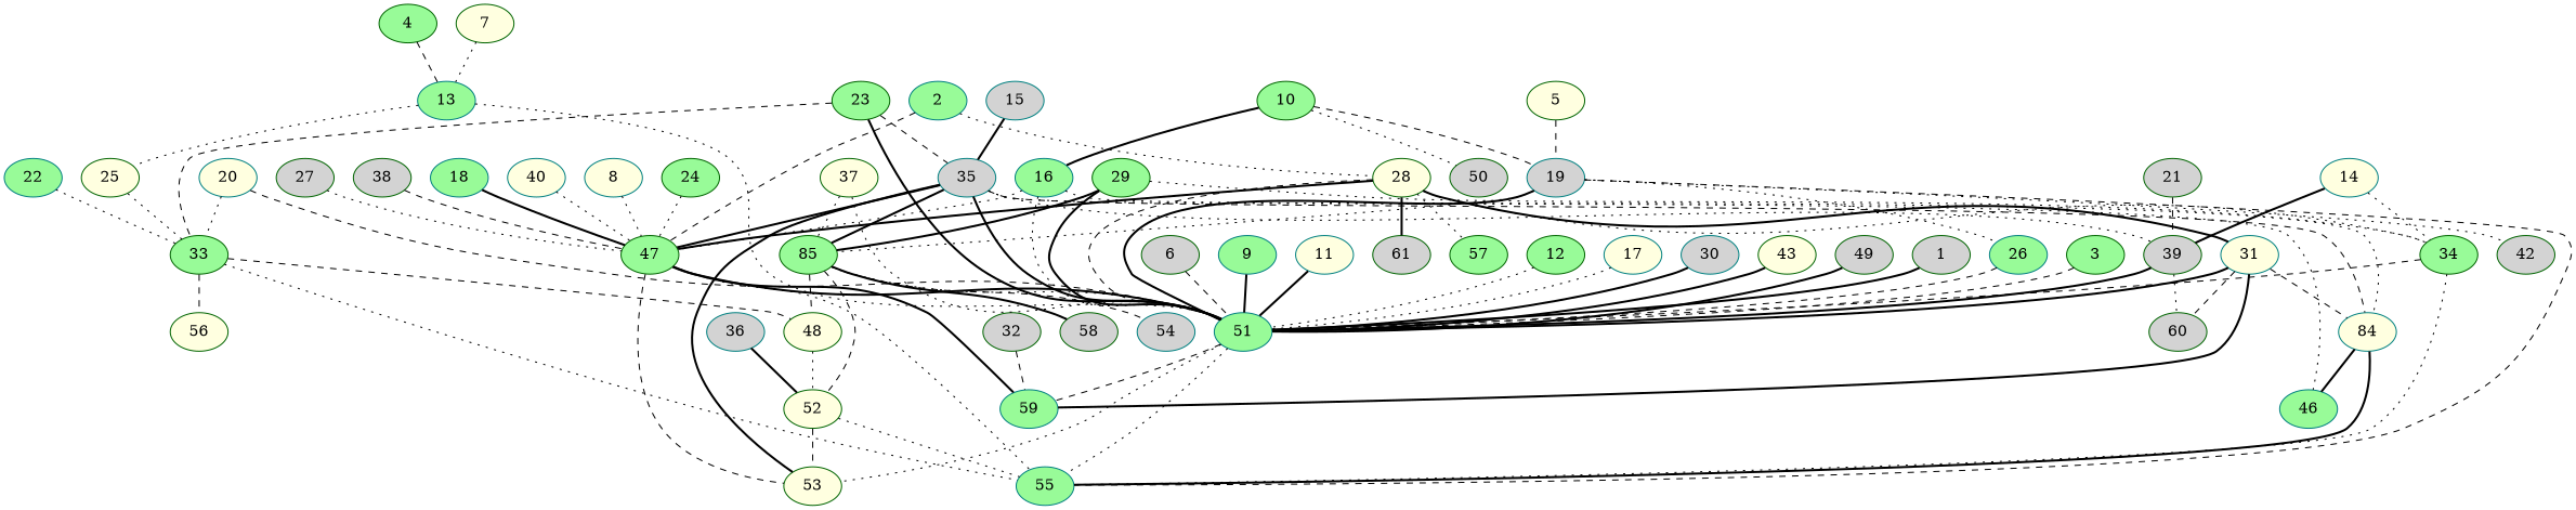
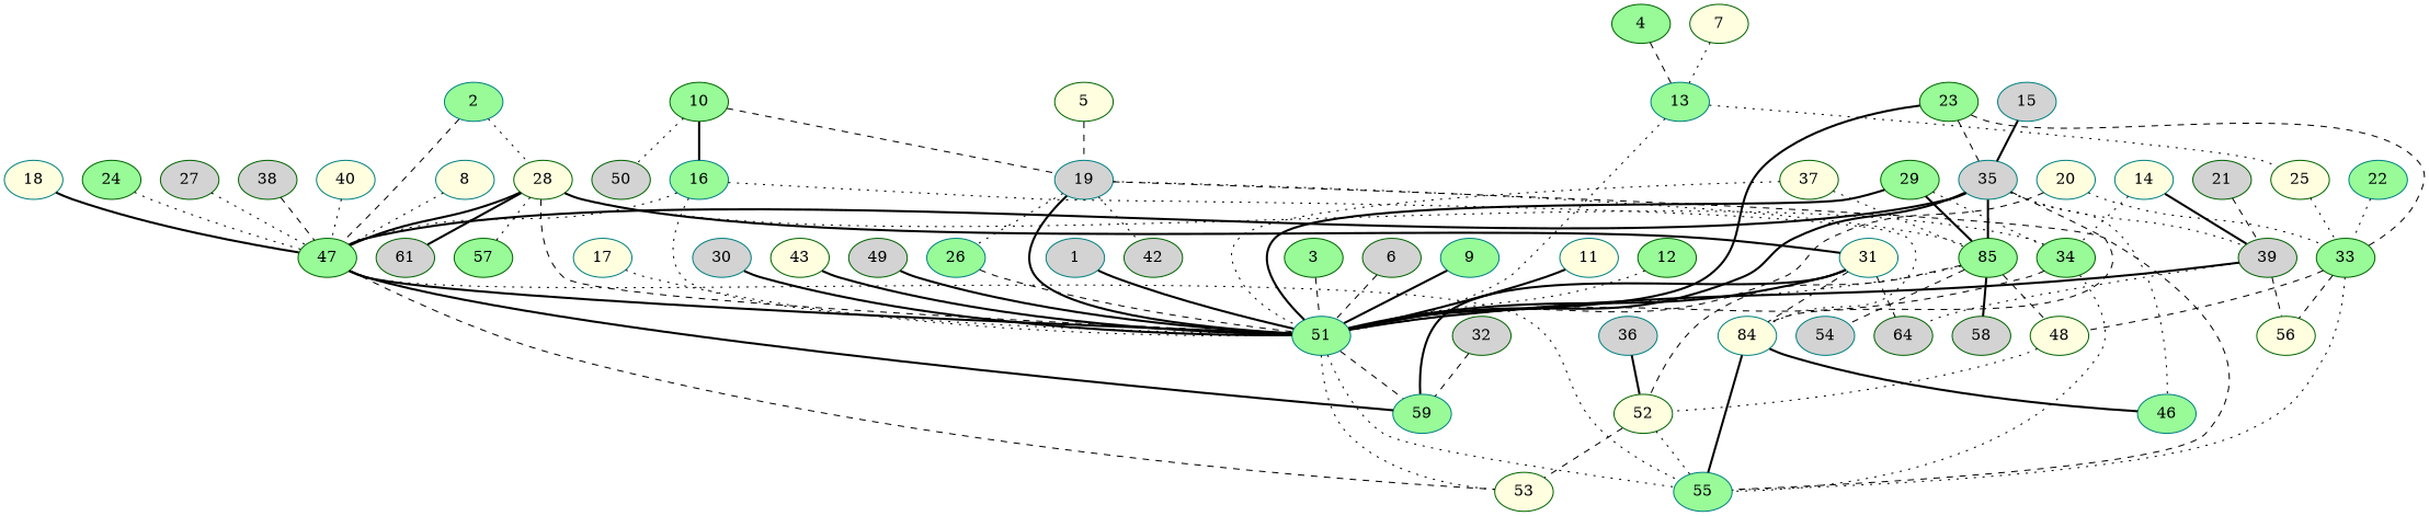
  graph {
    node [color=darkgreen fillcolor=palegreen style=filled]
    edge [style=dotted weight=1.0]
-   1 [fillcolor=lightgrey]
+   1 [color=teal fillcolor=lightgrey]
    51 [color=teal]
    55 [color=teal]
    59 [color=teal]
    53 [fillcolor=lightyellow]
    2 [color=teal]
    28 [fillcolor=lightyellow]
    47
    34
    31 [color=teal fillcolor=lightyellow]
    n11 [fillcolor=lightgrey label=61]
    57
    3
    13 [color=teal]
    4
    25 [fillcolor=lightyellow]
    5 [fillcolor=lightyellow]
    19 [color=teal fillcolor=lightgrey]
    26 [color=teal]
    42 [fillcolor=lightgrey]
    n21 [label=85]
    6 [fillcolor=lightgrey]
    7 [fillcolor=lightyellow]
    8 [color=teal fillcolor=lightyellow]
    9 [color=teal]
    10
    16 [color=teal]
    50 [fillcolor=lightgrey]
    n29 [color=teal fillcolor=lightyellow label=84]
    11 [color=teal fillcolor=lightyellow]
    12
    33
    14 [color=teal fillcolor=lightyellow]
    39 [fillcolor=lightgrey]
-   60 [fillcolor=lightgrey]
+   60 [fillcolor=lightgrey label=64]
    56 [fillcolor=lightyellow]
    15 [color=teal fillcolor=lightgrey]
    35 [color=teal fillcolor=lightgrey]
    46 [color=teal]
    17 [color=teal fillcolor=lightyellow]
-   18 [color=teal]
+   18 [color=teal fillcolor=lightyellow]
    48 [fillcolor=lightyellow]
    52 [fillcolor=lightyellow]
    54 [color=teal fillcolor=lightgrey]
    58 [fillcolor=lightgrey]
    20 [color=teal fillcolor=lightyellow]
    21 [fillcolor=lightgrey]
    22 [color=teal]
    23
    24
    27 [fillcolor=lightgrey]
    29
    30 [color=teal fillcolor=lightgrey]
    32 [fillcolor=lightgrey]
    36 [color=teal fillcolor=lightgrey]
    37 [fillcolor=lightyellow]
    38 [fillcolor=lightgrey]
    40 [color=teal fillcolor=lightyellow]
    43 [fillcolor=lightyellow]
    49 [fillcolor=lightgrey]
    1 -- 51 [style=bold]
    51 -- 55
    51 -- 59 [style=dashed]
    51 -- 53
    2 -- 28
    2 -- 47 [style=dashed]
    28 -- 51 [style=dashed]
    28 -- 47 [style=bold]
    28 -- 34 [weight=2.0]
    28 -- 31 [style=bold]
    28 -- n11 [style=bold]
    28 -- 57
    47 -- 51 [style=bold]
    47 -- 55 [weight=2.0]
    47 -- 59 [style=bold]
    47 -- 53 [style=dashed]
    34 -- 51 [style=dashed]
    34 -- 55
    31 -- 51 [style=bold]
    31 -- 59 [style=bold]
    31 -- n29 [style=dashed]
    31 -- 60 [style=dashed]
    3 -- 51 [style=dashed]
    13 -- 51
    13 -- 25
    4 -- 13 [style=dashed]
    25 -- 33
    5 -- 19 [style=dashed]
    19 -- 51 [style=bold]
    19 -- 55 [style=dashed]
    19 -- 26
    19 -- 42
    19 -- n21
    26 -- 51 [style=dashed]
    n21 -- 51
    n21 -- 48 [style=dashed]
    n21 -- 52 [style=dashed]
    n21 -- 54 [style=dashed]
    n21 -- 58 [style=bold]
    6 -- 51 [style=dashed]
    7 -- 13
    8 -- 47
    9 -- 51 [style=bold]
    10 -- 19 [style=dashed]
    10 -- 16 [style=bold weight=2.0]
    10 -- 50
    16 -- 51 [weight=2.0]
    16 -- 47
    16 -- n29
    n29 -- 55 [style=bold]
    n29 -- 46 [style=bold]
    11 -- 51 [style=bold]
    12 -- 51
    33 -- 55
    33 -- 56 [style=dashed]
    33 -- 48 [style=dashed]
    14 -- 34
    14 -- 39 [style=bold]
    39 -- 51 [style=bold]
    39 -- 60
+   39 -- 56 [style=dashed]
    15 -- 35 [style=bold]
    35 -- 51 [style=bold]
-   35 -- 53 [style=bold]
    35 -- 47 [style=bold]
    35 -- n21 [style=bold]
    35 -- n29 [style=dashed]
    35 -- 39
    35 -- 46
    17 -- 51
    18 -- 47 [style=bold]
    48 -- 52
    52 -- 55
    52 -- 53 [style=dashed weight=2.0]
    20 -- 51 [style=dashed]
    20 -- 33
    21 -- 39 [style=dashed]
    22 -- 33
    23 -- 51 [style=bold]
    23 -- 33 [style=dashed]
    23 -- 35 [style=dashed]
    24 -- 47
    27 -- 47
    29 -- 51 [style=bold]
    29 -- 34
    29 -- n21 [style=bold]
    30 -- 51 [style=bold]
    32 -- 59 [style=dashed]
    36 -- 52 [style=bold]
    37 -- 51
    37 -- n21
    38 -- 47 [style=dashed]
    40 -- 47
    43 -- 51 [style=bold]
    49 -- 51 [style=bold]
  }
